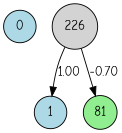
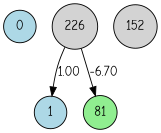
  digraph {
    fontname="Comic Neue"
    rankdir=TB
    node [fillcolor=lightblue fontname="Comic Neue" shape=circle style=filled]
    edge [fontname="Comic Neue"]
    n1 [label=0]
    n2 [label=1]
    n3 [fillcolor=lightgray label=226]
    n4 [fillcolor=lightgreen label=81]
+   n5 [fillcolor=lightgray label=152]
    n3 -> n2 [label=1.00]
-   n3 -> n4 [label=-0.70]
+   n3 -> n4 [label=-6.70]
  }
